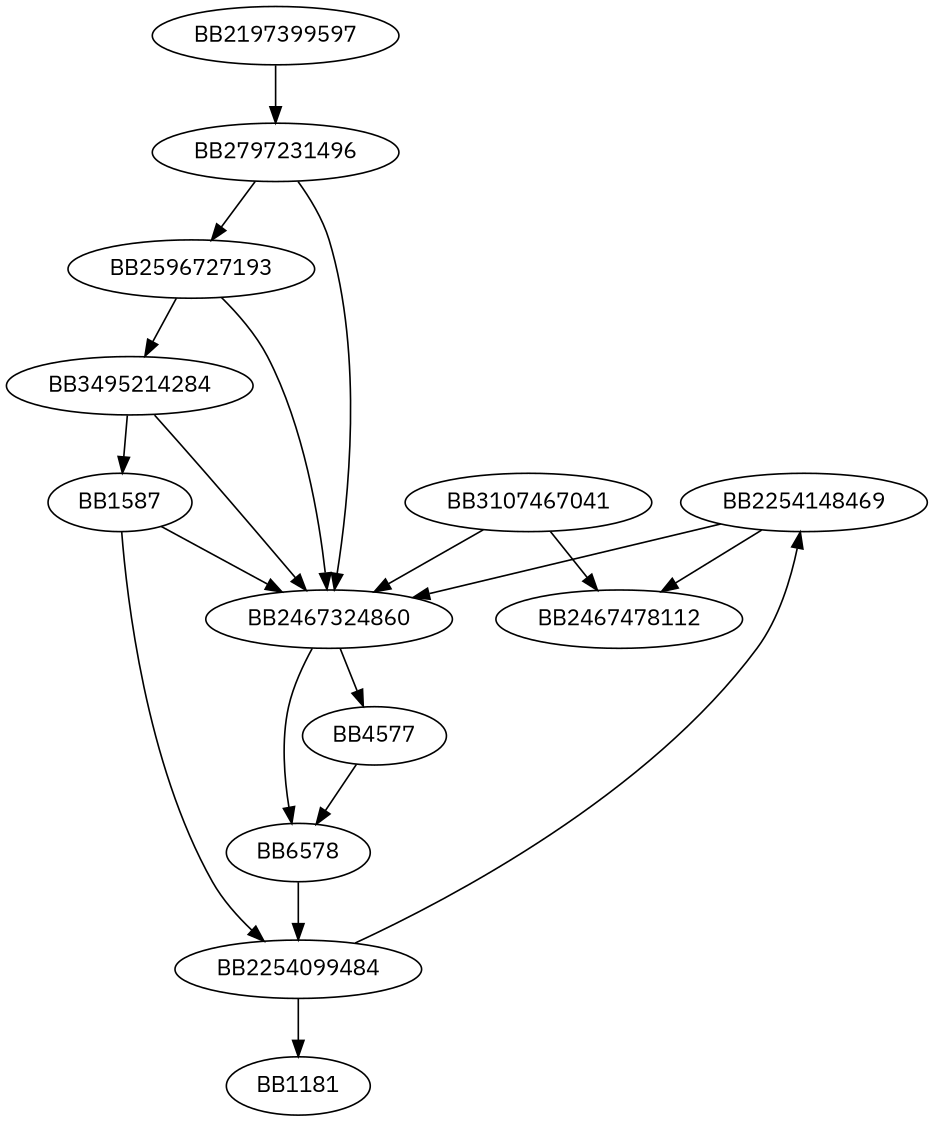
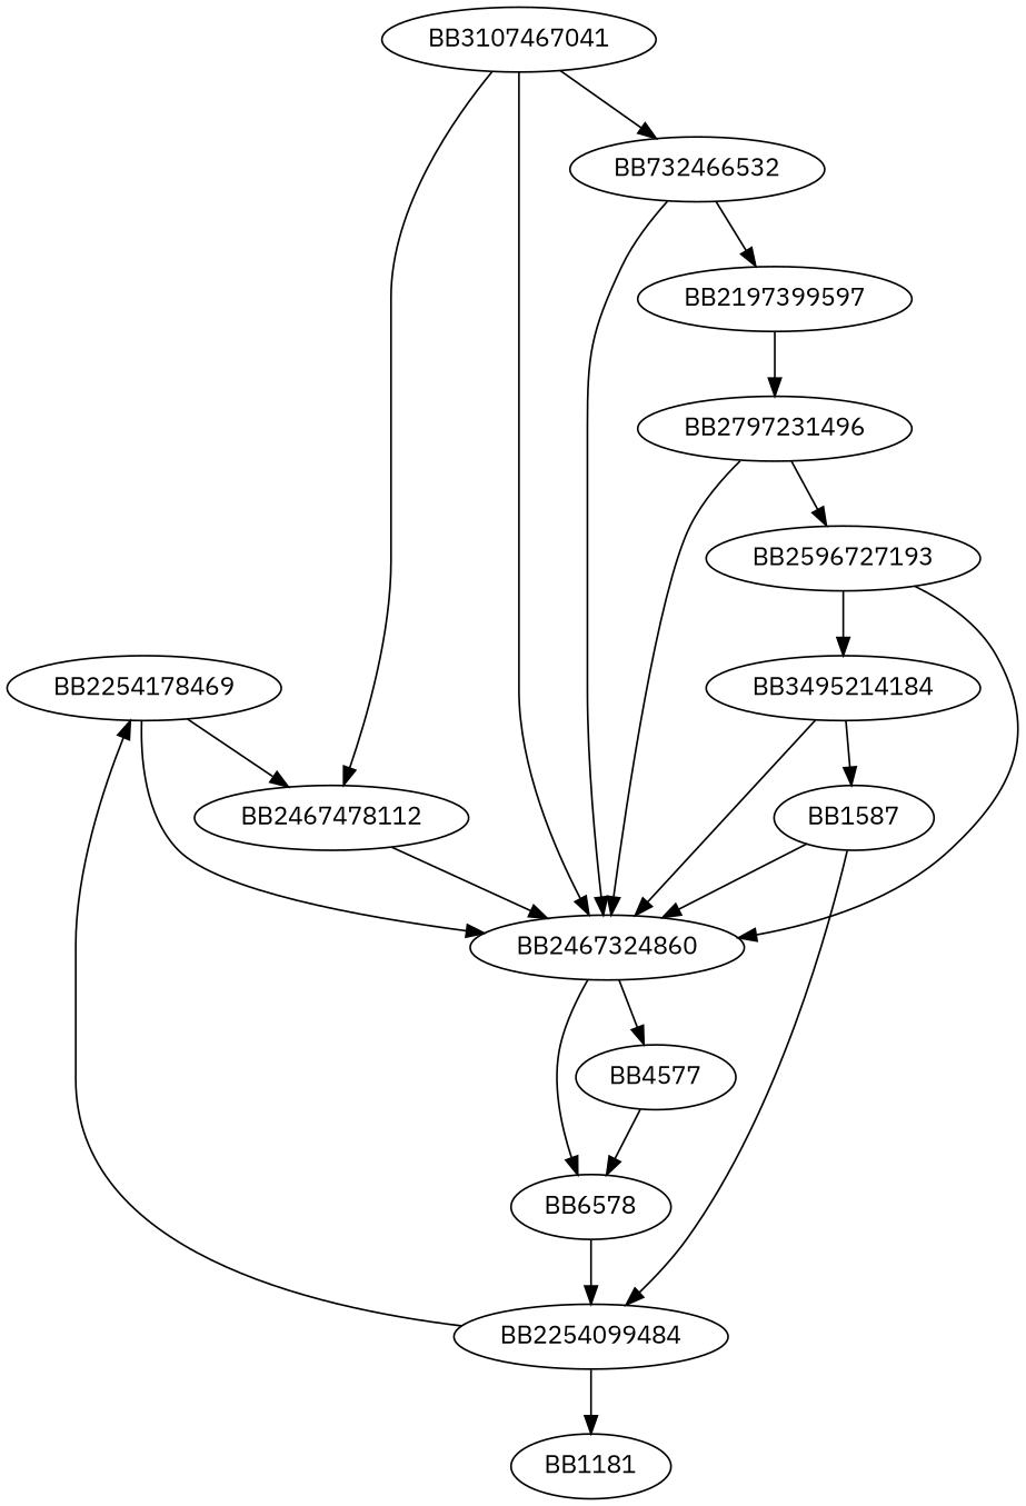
  digraph {
    fontname="IBM Plex Sans"
    node [fontname="IBM Plex Sans"]
    edge [fontname="IBM Plex Sans"]
-   BB2254148469
+   BB2254148469 [label=BB2254178469]
    BB2467324860
    BB2467478112
    n4 [label=BB4577]
    n5 [label=BB6578]
    n6 [label=BB2254099484]
    BB3107467041
+   BB732466532
    n9 [label=BB1181]
    BB2197399597
    n11 [label=BB2797231496]
    BB2596727193
-   BB3495214284
+   BB3495214284 [label=BB3495214184]
    BB1587
    BB2254148469 -> BB2467324860
    BB2254148469 -> BB2467478112
    BB2467324860 -> n4
    BB2467324860 -> n5
+   BB2467478112 -> BB2467324860
    n4 -> n5
    n5 -> n6
    n6 -> BB2254148469
    n6 -> n9
    BB3107467041 -> BB2467324860
    BB3107467041 -> BB2467478112
+   BB3107467041 -> BB732466532
+   BB732466532 -> BB2467324860
+   BB732466532 -> BB2197399597
    BB2197399597 -> n11
    n11 -> BB2467324860
    n11 -> BB2596727193
    BB2596727193 -> BB2467324860
    BB2596727193 -> BB3495214284
    BB3495214284 -> BB2467324860
    BB3495214284 -> BB1587
    BB1587 -> BB2467324860
    BB1587 -> n6
  }
